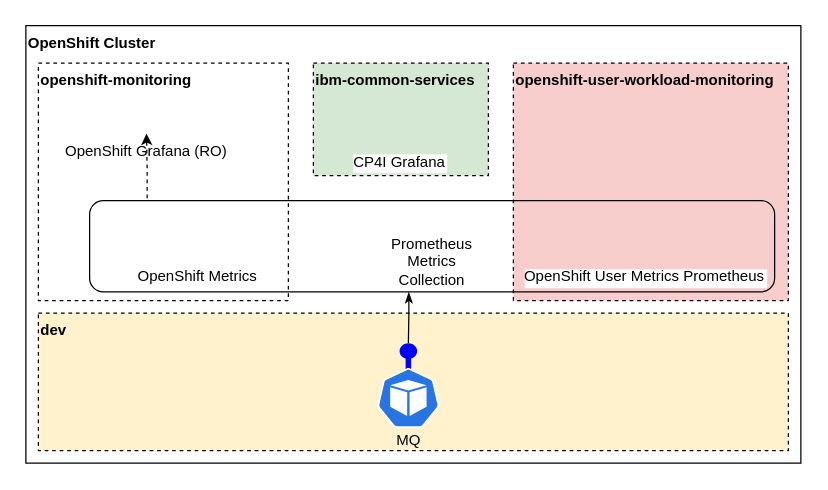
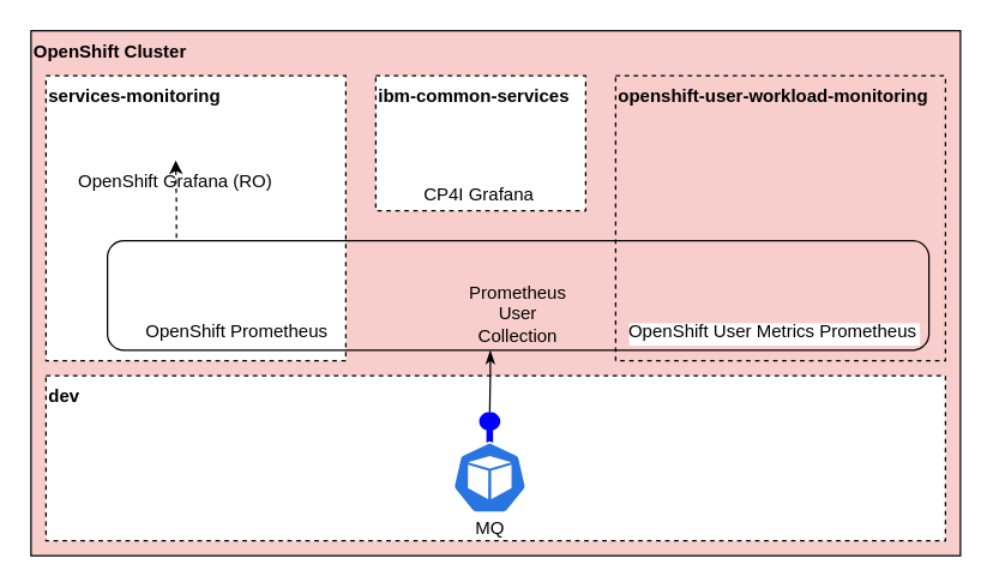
  <mxCell id="0" />
  <mxCell id="1" value="201" parent="0" />
- <mxCell id="2" value="&lt;b&gt;OpenShift Cluster&lt;/b&gt;" style="rounded=0;whiteSpace=wrap;html=1;fillColor=#FFFFFF;horizontal=1;verticalAlign=top;align=left;" parent="1" vertex="1"><mxGeometry x="20" width="620" height="350" as="geometry" y="20" /></mxCell>
- <mxCell id="3" value="openshift-monitoring" style="rounded=0;whiteSpace=wrap;html=1;dashed=1;verticalAlign=top;horizontal=1;align=left;fontStyle=1" parent="1" vertex="1"><mxGeometry x="30" y="50" width="200" height="190" as="geometry" /></mxCell>
- <mxCell id="4" value="ibm-common-services" style="rounded=0;whiteSpace=wrap;html=1;dashed=1;verticalAlign=top;fontStyle=1;align=left;fillColor=#d5e8d4;" parent="1" vertex="1"><mxGeometry x="250" y="50" width="140" height="90" as="geometry" /></mxCell>
- <mxCell id="5" value="dev" style="rounded=0;whiteSpace=wrap;html=1;dashed=1;verticalAlign=top;fontStyle=1;align=left;fillColor=#fff2cc;" parent="1" vertex="1"><mxGeometry x="30" y="250" width="600" height="110" as="geometry" /></mxCell>
+ <mxCell id="2" value="&lt;b&gt;OpenShift Cluster&lt;/b&gt;" style="rounded=0;whiteSpace=wrap;html=1;fillColor=#f8cecc;horizontal=1;verticalAlign=top;align=left;" parent="1" vertex="1"><mxGeometry x="20" width="620" height="350" as="geometry" y="20" /></mxCell>
+ <mxCell id="3" value="services-monitoring" style="rounded=0;whiteSpace=wrap;html=1;dashed=1;verticalAlign=top;horizontal=1;align=left;fontStyle=1" parent="1" vertex="1"><mxGeometry x="30" y="50" width="200" height="190" as="geometry" /></mxCell>
+ <mxCell id="4" value="ibm-common-services" style="rounded=0;whiteSpace=wrap;html=1;dashed=1;verticalAlign=top;fontStyle=1;align=left;" parent="1" vertex="1"><mxGeometry x="250" y="50" width="140" height="90" as="geometry" /></mxCell>
+ <mxCell id="5" value="dev" style="rounded=0;whiteSpace=wrap;html=1;dashed=1;verticalAlign=top;fontStyle=1;align=left;" parent="1" vertex="1"><mxGeometry x="30" y="250" width="600" height="110" as="geometry" /></mxCell>
  <mxCell id="6" value="OpenShift Grafana (RO)" style="shape=image;verticalLabelPosition=bottom;labelBackgroundColor=default;verticalAlign=top;aspect=fixed;imageAspect=0;image=https://external-content.duckduckgo.com/iu/?u=https%3A%2F%2Ftse4.mm.bing.net%2Fth%3Fid%3DOIP.qVEE_C3jG_0pNaOIBxG5YQAAAA%26pid%3DApi&amp;f=1;" parent="1" vertex="1"><mxGeometry x="100" y="73.5" width="33" height="33" as="geometry" /></mxCell>
  <mxCell id="7" value="CP4I Grafana" style="shape=image;verticalLabelPosition=bottom;labelBackgroundColor=default;verticalAlign=top;aspect=fixed;imageAspect=0;image=https://external-content.duckduckgo.com/iu/?u=https%3A%2F%2Ftse2.mm.bing.net%2Fth%3Fid%3DOIP.VBX8XjcY6147FOvAwVjElgHaHs%26pid%3DApi&amp;f=1;" parent="1" vertex="1"><mxGeometry x="302" y="80" width="34" height="35.29" as="geometry" /></mxCell>
  <mxCell id="8" value="" style="edgeStyle=orthogonalEdgeStyle;rounded=0;orthogonalLoop=1;jettySize=auto;html=1;startArrow=classicThin;startFill=1;entryX=0;entryY=0.5;entryDx=0;entryDy=0;entryPerimeter=0;endArrow=none;endFill=0;exitX=0.466;exitY=1.002;exitDx=0;exitDy=0;exitPerimeter=0;" parent="1" source="11" target="15" edge="1"><mxGeometry relative="1" as="geometry"><Array as="points"><mxPoint x="326" y="250" /><mxPoint x="326" y="250" /></Array><mxPoint x="170" y="210" as="sourcePoint" /><mxPoint x="177" y="274.91" as="targetPoint" /></mxGeometry></mxCell>
  <mxCell id="9" value="" style="edgeStyle=orthogonalEdgeStyle;rounded=0;orthogonalLoop=1;jettySize=auto;html=1;startArrow=none;startFill=0;exitX=0.084;exitY=-0.025;exitDx=0;exitDy=0;exitPerimeter=0;dashed=1;" parent="1" source="11" target="6" edge="1"><mxGeometry relative="1" as="geometry" /></mxCell>
  <mxCell id="10" value="openshift-user-workload-monitoring" style="rounded=0;whiteSpace=wrap;html=1;dashed=1;verticalAlign=top;horizontal=1;align=left;fontStyle=1;fillColor=#f8cecc;" vertex="1" parent="1"><mxGeometry x="410" y="50" width="220" height="190" as="geometry" /></mxCell>
- <mxCell id="11" value="Prometheus&lt;br&gt;Metrics&lt;br&gt;Collection" style="rounded=1;whiteSpace=wrap;html=1;fillColor=none;verticalAlign=bottom;" vertex="1" parent="1"><mxGeometry x="71" y="160" width="548" height="73" as="geometry" /></mxCell>
+ <mxCell id="11" value="Prometheus&lt;br&gt;User&lt;br&gt;Collection" style="rounded=1;whiteSpace=wrap;html=1;fillColor=none;verticalAlign=bottom;" vertex="1" parent="1"><mxGeometry x="71" y="160" width="548" height="73" as="geometry" /></mxCell>
  <mxCell id="12" value="OpenShift User Metrics Prometheus" style="shape=image;verticalLabelPosition=bottom;labelBackgroundColor=default;verticalAlign=top;aspect=fixed;imageAspect=0;image=https://external-content.duckduckgo.com/iu/?u=https%3A%2F%2Ftse3.mm.bing.net%2Fth%3Fid%3DOIP._avJQJmiRioD31rh5LxHxQHaHb%26pid%3DApi&amp;f=1;" vertex="1" parent="1"><mxGeometry x="498" y="173" width="34" height="34.07" as="geometry" /></mxCell>
- <mxCell id="13" value="OpenShift Metrics" style="shape=image;verticalLabelPosition=bottom;labelBackgroundColor=default;verticalAlign=top;aspect=fixed;imageAspect=0;image=https://external-content.duckduckgo.com/iu/?u=https%3A%2F%2Ftse3.mm.bing.net%2Fth%3Fid%3DOIP._avJQJmiRioD31rh5LxHxQHaHb%26pid%3DApi&amp;f=1;" parent="1" vertex="1"><mxGeometry x="140.5" y="173" width="34" height="34.07" as="geometry" /></mxCell>
+ <mxCell id="13" value="OpenShift Prometheus" style="shape=image;verticalLabelPosition=bottom;labelBackgroundColor=default;verticalAlign=top;aspect=fixed;imageAspect=0;image=https://external-content.duckduckgo.com/iu/?u=https%3A%2F%2Ftse3.mm.bing.net%2Fth%3Fid%3DOIP._avJQJmiRioD31rh5LxHxQHaHb%26pid%3DApi&amp;f=1;" parent="1" vertex="1"><mxGeometry x="140.5" y="173" width="34" height="34.07" as="geometry" /></mxCell>
  <mxCell id="14" value="" style="group" vertex="1" connectable="0" parent="1"><mxGeometry x="301" y="274" width="50" height="87.91" as="geometry" /></mxCell>
  <mxCell id="15" value="" style="verticalLabelPosition=bottom;html=1;verticalAlign=top;align=center;strokeColor=none;fillColor=#0000FF;shape=mxgraph.azure.service_endpoint;dashed=1;direction=south;" parent="14" vertex="1"><mxGeometry x="17.5" width="15" height="35" as="geometry" /></mxCell>
  <mxCell id="16" value="" style="group" parent="14" vertex="1" connectable="0"><mxGeometry y="19.91" width="50" height="68.0" as="geometry" /></mxCell>
  <mxCell id="17" value="" style="sketch=0;html=1;dashed=0;whitespace=wrap;fillColor=#2875E2;strokeColor=#ffffff;points=[[0.005,0.63,0],[0.1,0.2,0],[0.9,0.2,0],[0.5,0,0],[0.995,0.63,0],[0.72,0.99,0],[0.5,1,0],[0.28,0.99,0]];shape=mxgraph.kubernetes.icon;prIcon=pod" parent="16" vertex="1"><mxGeometry width="50" height="48" as="geometry" /></mxCell>
  <mxCell id="18" value="MQ" style="text;html=1;align=center;verticalAlign=middle;resizable=0;points=[];autosize=1;strokeColor=none;fillColor=none;" parent="16" vertex="1"><mxGeometry x="10" y="48.0" width="30" height="20" as="geometry" /></mxCell>
